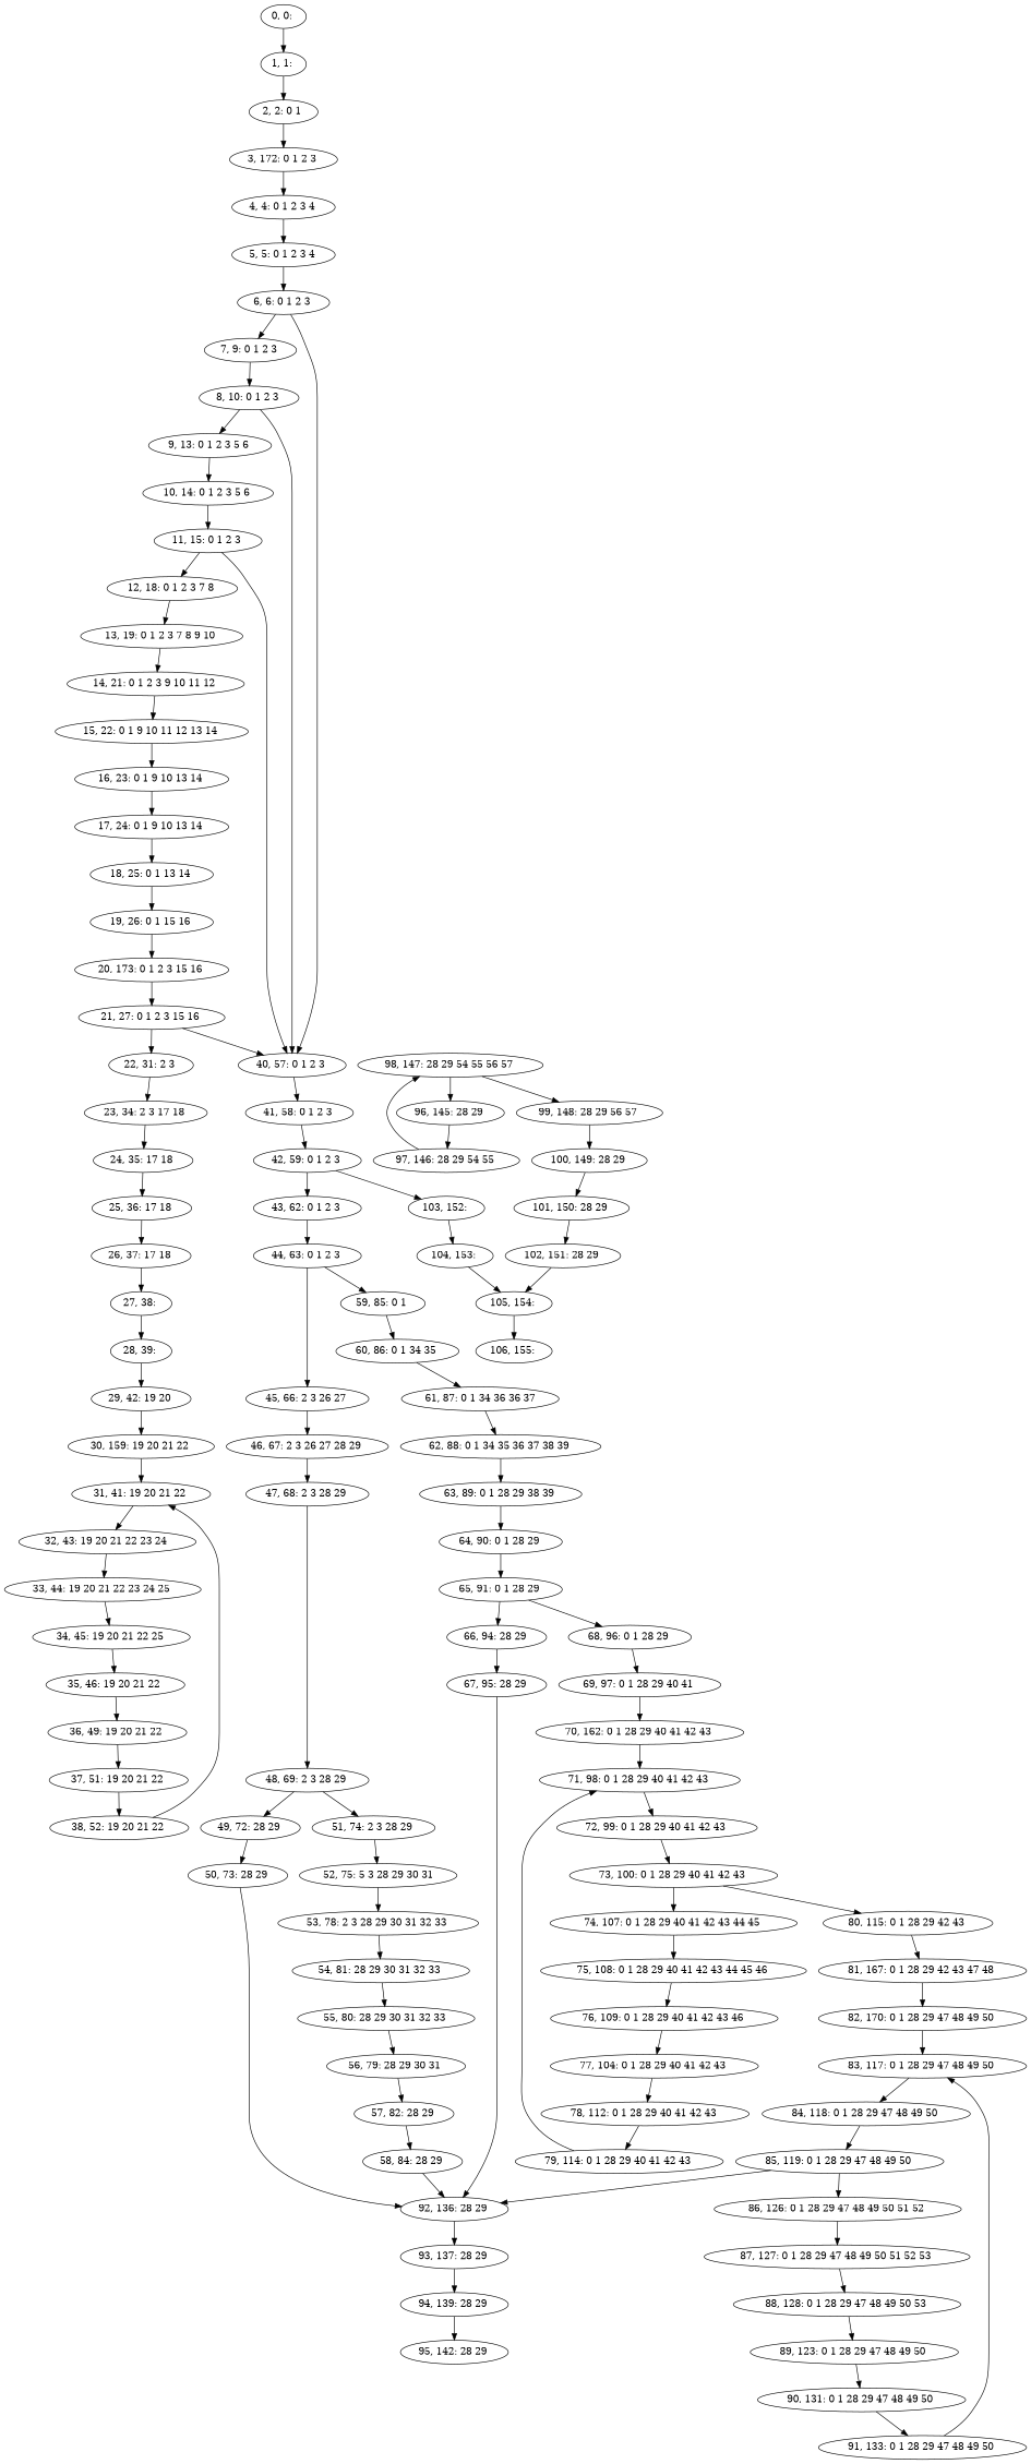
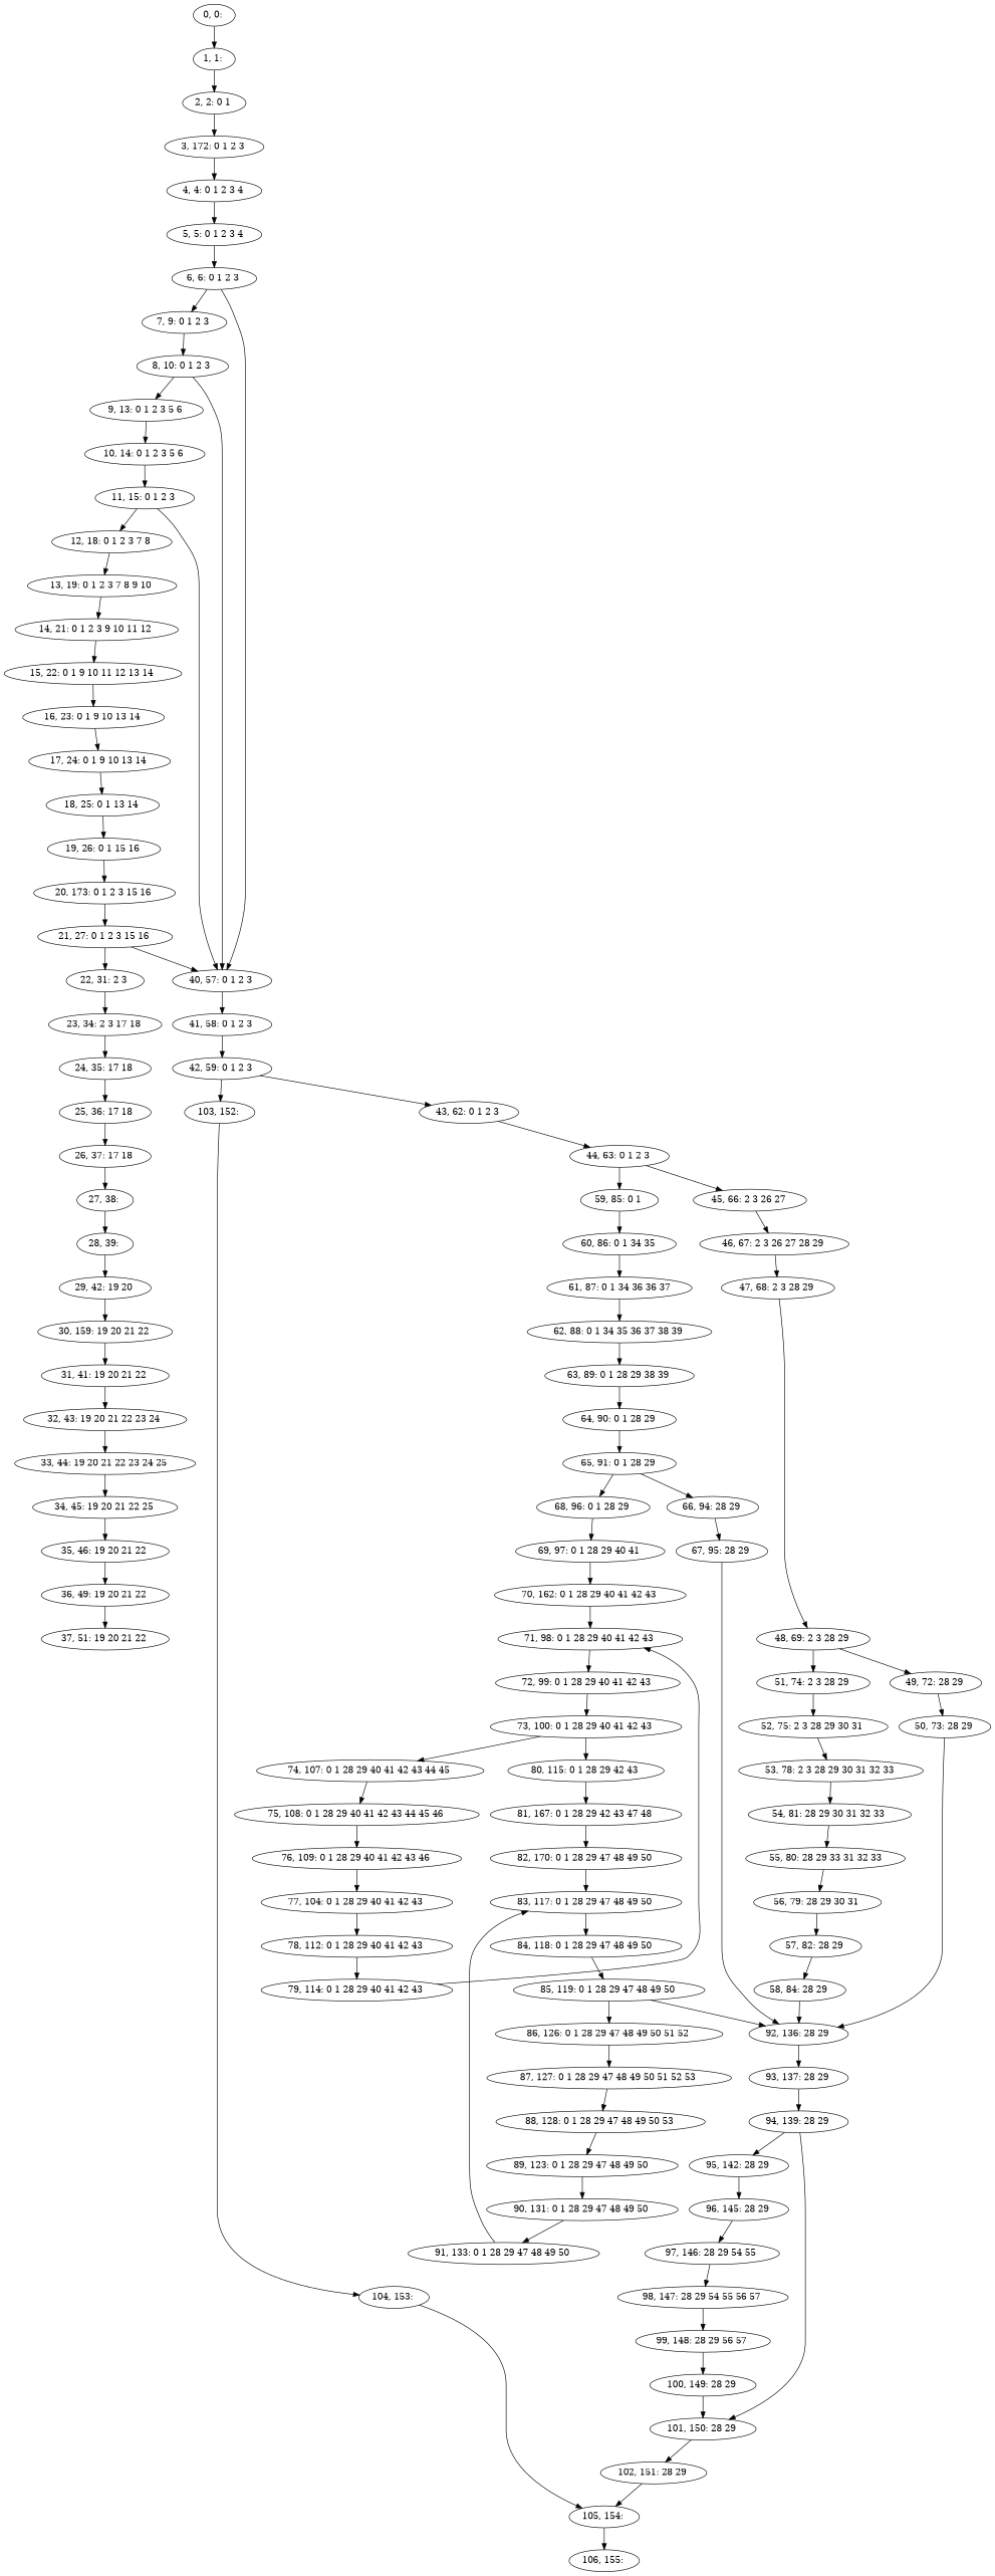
  digraph {
    n1 [label="0, 0: "]
    n2 [label="1, 1: "]
    n3 [label="2, 2: 0 1 "]
    n4 [label="3, 172: 0 1 2 3 "]
    n5 [label="4, 4: 0 1 2 3 4 "]
    n6 [label="5, 5: 0 1 2 3 4 "]
    n7 [label="6, 6: 0 1 2 3 "]
    n8 [label="7, 9: 0 1 2 3 "]
    n9 [label="40, 57: 0 1 2 3 "]
    n10 [label="8, 10: 0 1 2 3 "]
    n11 [label="41, 58: 0 1 2 3 "]
    n12 [label="9, 13: 0 1 2 3 5 6 "]
    n13 [label="10, 14: 0 1 2 3 5 6 "]
    n14 [label="11, 15: 0 1 2 3 "]
    n15 [label="12, 18: 0 1 2 3 7 8 "]
    n16 [label="13, 19: 0 1 2 3 7 8 9 10 "]
    n17 [label="14, 21: 0 1 2 3 9 10 11 12 "]
    n18 [label="15, 22: 0 1 9 10 11 12 13 14 "]
    n19 [label="16, 23: 0 1 9 10 13 14 "]
    n20 [label="17, 24: 0 1 9 10 13 14 "]
    n21 [label="18, 25: 0 1 13 14 "]
    n22 [label="19, 26: 0 1 15 16 "]
    n23 [label="20, 173: 0 1 2 3 15 16 "]
    n24 [label="21, 27: 0 1 2 3 15 16 "]
    n25 [label="22, 31: 2 3 "]
    n26 [label="23, 34: 2 3 17 18 "]
    n27 [label="24, 35: 17 18 "]
    n28 [label="25, 36: 17 18 "]
    n29 [label="26, 37: 17 18 "]
    n30 [label="27, 38: "]
    n31 [label="28, 39: "]
    n32 [label="29, 42: 19 20 "]
    n33 [label="30, 159: 19 20 21 22 "]
    n34 [label="31, 41: 19 20 21 22 "]
    n35 [label="32, 43: 19 20 21 22 23 24 "]
    n36 [label="33, 44: 19 20 21 22 23 24 25 "]
    n37 [label="34, 45: 19 20 21 22 25 "]
    n38 [label="35, 46: 19 20 21 22 "]
    n39 [label="36, 49: 19 20 21 22 "]
    n40 [label="37, 51: 19 20 21 22 "]
-   n41 [label="38, 52: 19 20 21 22 "]
    n42 [label="105, 154: "]
    n43 [label="106, 155: "]
    n44 [label="42, 59: 0 1 2 3 "]
    n45 [label="43, 62: 0 1 2 3 "]
    n46 [label="103, 152: "]
    n47 [label="44, 63: 0 1 2 3 "]
    n48 [label="104, 153: "]
    n49 [label="45, 66: 2 3 26 27 "]
    n50 [label="59, 85: 0 1 "]
    n51 [label="46, 67: 2 3 26 27 28 29 "]
    n52 [label="60, 86: 0 1 34 35 "]
    n53 [label="47, 68: 2 3 28 29 "]
    n54 [label="48, 69: 2 3 28 29 "]
    n55 [label="49, 72: 28 29 "]
    n56 [label="51, 74: 2 3 28 29 "]
    n57 [label="50, 73: 28 29 "]
-   n58 [label="52, 75: 5 3 28 29 30 31"]
+   n58 [label="52, 75: 2 3 28 29 30 31 "]
    n59 [label="92, 136: 28 29 "]
    n60 [label="93, 137: 28 29 "]
    n61 [label="53, 78: 2 3 28 29 30 31 32 33 "]
    n62 [label="54, 81: 28 29 30 31 32 33 "]
-   n63 [label="55, 80: 28 29 30 31 32 33 "]
+   n63 [label="55, 80: 28 29 33 31 32 33"]
    n64 [label="56, 79: 28 29 30 31 "]
    n65 [label="57, 82: 28 29 "]
    n66 [label="58, 84: 28 29 "]
    n67 [label="61, 87: 0 1 34 36 36 37"]
    n68 [label="62, 88: 0 1 34 35 36 37 38 39 "]
    n69 [label="63, 89: 0 1 28 29 38 39 "]
    n70 [label="64, 90: 0 1 28 29 "]
    n71 [label="65, 91: 0 1 28 29 "]
    n72 [label="66, 94: 28 29 "]
    n73 [label="68, 96: 0 1 28 29 "]
    n74 [label="67, 95: 28 29 "]
    n75 [label="69, 97: 0 1 28 29 40 41 "]
    n76 [label="70, 162: 0 1 28 29 40 41 42 43 "]
    n77 [label="71, 98: 0 1 28 29 40 41 42 43 "]
    n78 [label="72, 99: 0 1 28 29 40 41 42 43 "]
    n79 [label="73, 100: 0 1 28 29 40 41 42 43 "]
    n80 [label="74, 107: 0 1 28 29 40 41 42 43 44 45 "]
    n81 [label="80, 115: 0 1 28 29 42 43 "]
    n82 [label="75, 108: 0 1 28 29 40 41 42 43 44 45 46 "]
    n83 [label="81, 167: 0 1 28 29 42 43 47 48 "]
    n84 [label="76, 109: 0 1 28 29 40 41 42 43 46 "]
    n85 [label="77, 104: 0 1 28 29 40 41 42 43 "]
    n86 [label="78, 112: 0 1 28 29 40 41 42 43 "]
    n87 [label="79, 114: 0 1 28 29 40 41 42 43 "]
    n88 [label="82, 170: 0 1 28 29 47 48 49 50 "]
    n89 [label="83, 117: 0 1 28 29 47 48 49 50 "]
    n90 [label="84, 118: 0 1 28 29 47 48 49 50 "]
    n91 [label="85, 119: 0 1 28 29 47 48 49 50 "]
    n92 [label="86, 126: 0 1 28 29 47 48 49 50 51 52 "]
    n93 [label="87, 127: 0 1 28 29 47 48 49 50 51 52 53 "]
    n94 [label="88, 128: 0 1 28 29 47 48 49 50 53 "]
    n95 [label="89, 123: 0 1 28 29 47 48 49 50 "]
    n96 [label="90, 131: 0 1 28 29 47 48 49 50 "]
    n97 [label="91, 133: 0 1 28 29 47 48 49 50 "]
    n98 [label="94, 139: 28 29 "]
    n99 [label="95, 142: 28 29 "]
    n100 [label="101, 150: 28 29 "]
    n101 [label="96, 145: 28 29 "]
    n102 [label="102, 151: 28 29 "]
    n103 [label="97, 146: 28 29 54 55 "]
    n104 [label="98, 147: 28 29 54 55 56 57 "]
    n105 [label="99, 148: 28 29 56 57 "]
    n106 [label="100, 149: 28 29 "]
    n1 -> n2
    n2 -> n3
    n3 -> n4
    n4 -> n5
    n5 -> n6
    n6 -> n7
    n7 -> n8
    n7 -> n9
    n8 -> n10
    n9 -> n11
    n10 -> n9
    n10 -> n12
    n11 -> n44
    n12 -> n13
    n13 -> n14
    n14 -> n9
    n14 -> n15
    n15 -> n16
    n16 -> n17
    n17 -> n18
    n18 -> n19
    n19 -> n20
    n20 -> n21
    n21 -> n22
    n22 -> n23
    n23 -> n24
    n24 -> n9
    n24 -> n25
    n25 -> n26
    n26 -> n27
    n27 -> n28
    n28 -> n29
    n29 -> n30
    n30 -> n31
    n31 -> n32
    n32 -> n33
    n33 -> n34
    n34 -> n35
    n35 -> n36
    n36 -> n37
    n37 -> n38
    n38 -> n39
    n39 -> n40
-   n40 -> n41
-   n41 -> n34
    n42 -> n43
    n44 -> n45
    n44 -> n46
    n45 -> n47
    n46 -> n48
    n47 -> n49
    n47 -> n50
    n48 -> n42
    n49 -> n51
    n50 -> n52
    n51 -> n53
    n52 -> n67
    n53 -> n54
    n54 -> n55
    n54 -> n56
    n55 -> n57
    n56 -> n58
    n57 -> n59
    n58 -> n61
    n59 -> n60
    n60 -> n98
    n61 -> n62
    n62 -> n63
    n63 -> n64
    n64 -> n65
    n65 -> n66
    n66 -> n59
    n67 -> n68
    n68 -> n69
    n69 -> n70
    n70 -> n71
    n71 -> n72
    n71 -> n73
    n72 -> n74
    n73 -> n75
    n74 -> n59
    n75 -> n76
    n76 -> n77
    n77 -> n78
    n78 -> n79
    n79 -> n80
    n79 -> n81
    n80 -> n82
    n81 -> n83
    n82 -> n84
    n83 -> n88
    n84 -> n85
    n85 -> n86
    n86 -> n87
    n87 -> n77
    n88 -> n89
    n89 -> n90
    n90 -> n91
    n91 -> n59
    n91 -> n92
    n92 -> n93
    n93 -> n94
    n94 -> n95
    n95 -> n96
    n96 -> n97
    n97 -> n89
    n98 -> n99
-   n104 -> n101
+   n98 -> n100
+   n99 -> n101
    n100 -> n102
    n101 -> n103
    n102 -> n42
    n103 -> n104
    n104 -> n105
    n105 -> n106
    n106 -> n100
  }
